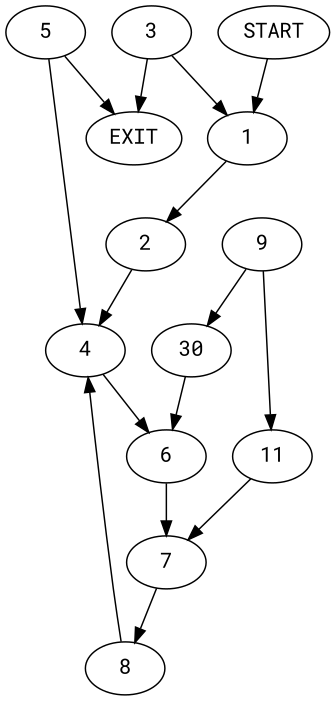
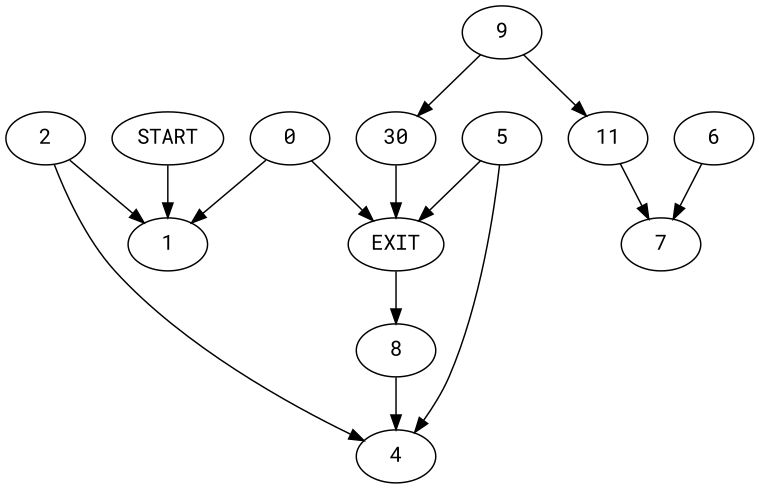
  digraph {
    fontname="Roboto Mono"
    node [fontname="Roboto Mono"]
    edge [fontname="Roboto Mono"]
    n1 [label=START]
    1
    2
    n4 [label=EXIT]
    4
-   3
+   3 [label=0]
    6
    5
    7
    8
    n11 [label=30]
    9
    11
    n1 -> 1
-   1 -> 2
+   2 -> 1
    2 -> 4
-   4 -> 6
    3 -> 1
    3 -> n4
    6 -> 7
    5 -> n4
    5 -> 4
-   7 -> 8
+   n4 -> 8
    8 -> 4
-   n11 -> 6
+   n11 -> n4
    9 -> n11
    9 -> 11
    11 -> 7
  }
